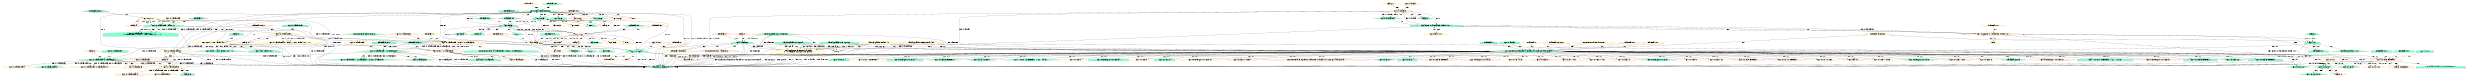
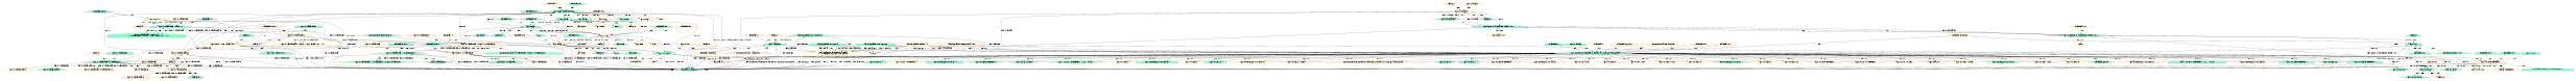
  digraph {
    fontname="DejaVu Sans Mono"
    node [color=red fillcolor=lightyellow fontname="DejaVu Sans Mono" shape=diamond style=filled]
    edge [fontname="DejaVu Sans Mono"]
    n1 [color=darkorange fillcolor=aquamarine label="(Call,work[i]*2)"]
    n2 [color=darkorange fillcolor=aquamarine label="(Call,work[work[i]*2])"]
    n3 [label="(Literal,2)"]
    n4 [label="(Call,work[i]&0x80000000UL)" shape=house]
    n5 [color=darkorange fillcolor=aquamarine label="(Call,work[i]>>16)"]
    n6 [fillcolor=aquamarine label="(MethodReturn,static int)"]
    n7 [label="(Literal,0x80000000UL)" shape=house]
    n8 [fillcolor=aquamarine label="(ControlStructure,if(work[i]&0x80000000UL))" shape=house]
    n9 [fillcolor=aquamarine label="(Call,work[i]*2)"]
    n10 [color=darkorange label="(Call,work[i]>>16)"]
    n11 [color=darkorange fillcolor=aquamarine label="(Call,work[i]=top)" shape=house]
    n12 [label="(Call,free(work))"]
    n13 [label="(Block,)"]
    n14 [color=darkorange label="(Identifier,top)" shape=house]
    n15 [color=darkorange fillcolor=aquamarine label="(Call,top-=3)" shape=house]
    n16 [fillcolor=aquamarine label="(Call,top-=2)" shape=house]
    n17 [label="(Call,top-=4)"]
    n18 [color=darkorange label="(Call,top-=3)"]
    n19 [color=darkorange label="(Call,top+2)" shape=house]
    n20 [color=darkorange label="(Call,top+1)"]
    n21 [color=darkorange fillcolor=aquamarine label="(Block,)" shape=house]
    n22 [color=darkorange label="(Literal,3)" shape=house]
    n23 [color=darkorange fillcolor=aquamarine label="(Literal,2)" shape=house]
    n24 [fillcolor=aquamarine label="(Block,)"]
    n25 [fillcolor=aquamarine label="(Call,top+1)"]
    n26 [label="(Block,)" shape=house]
    n27 [color=darkorange label="(Call,top+1)"]
    n28 [color=darkorange fillcolor=aquamarine label="(Call,top+2)"]
    n29 [color=darkorange label="(Call,top+3)" shape=house]
    n30 [label="(Literal,4)"]
    n31 [fillcolor=aquamarine label="(Block,)"]
    n32 [color=darkorange fillcolor=aquamarine label="(Call,top+2)" shape=house]
    n33 [label="(Call,top+1)" shape=house]
    n34 [fillcolor=aquamarine label="(Literal,3)"]
    n35 [color=darkorange fillcolor=aquamarine label="(Call,top=s->used_entries*3-2)"]
    n36 [color=darkorange label="(Call,s->used_entries*3-2)" shape=house]
    n37 [fillcolor=aquamarine label="(Call,top-=3)" shape=house]
    n38 [label="(Call,top-=4)"]
    n39 [color=darkorange fillcolor=aquamarine label="(Call,top-=3)"]
    n40 [label="(Call,top-=2)" shape=house]
    n41 [color=darkorange label="(Block,)"]
    n42 [label="(Literal,2)" shape=house]
    n43 [color=darkorange label="(Call,s->used_entries*3)" shape=house]
    n44 [label="(Call,s->used_entries*2)" shape=house]
    n45 [color=darkorange label="(Call,s->used_entries*2)"]
    n46 [fillcolor=aquamarine label="(Literal,3)" shape=house]
    n47 [color=darkorange fillcolor=aquamarine label="(Call,s->used_entries*(s->dec_leafw+1))"]
    n48 [color=darkorange label="(Call,s->used_entries*2)" shape=house]
    n49 [color=darkorange fillcolor=aquamarine label="(Call,s->used_entries*2)"]
    n50 [color=darkorange label="(Call,s->used_entries*(s->dec_leafw+1)-2)"]
    n51 [label="(Call,s->dec_leafw+1)" shape=house]
    n52 [label="(Call,s->used_entries > INT_MAX/(s->dec_leafw+1))" shape=house]
    n53 [label="(Call,INT_MAX/(s->dec_leafw+1))" shape=house]
    n54 [color=darkorange fillcolor=aquamarine label="(Call,s->used_entries * (s->dec_leafw+1))"]
    n55 [color=darkorange fillcolor=aquamarine label="(ControlStructure,if (s->used_entries > INT_MAX/(s->dec_leafw+1)))" shape=house]
    n56 [color=darkorange label="(Call,s->dec_leafw+1)"]
    n57 [fillcolor=aquamarine label="(Call,INT_MAX/s->dec_nodeb)" shape=house]
    n58 [fillcolor=aquamarine label="(Call,s->dec_leafw+1)"]
    n59 [color=darkorange fillcolor=aquamarine label="(Call,s->used_entries * (s->dec_leafw+1) > INT_MAX/s->dec_nodeb)"]
    n60 [color=darkorange fillcolor=aquamarine label="(Call,s->used_entries > INT_MAX/2)" shape=house]
    n61 [color=darkorange label="(Call,INT_MAX/2)" shape=house]
    n62 [color=darkorange label="(Call,s->used_entries*2)"]
    n63 [color=darkorange fillcolor=aquamarine label="(Call,s->used_entries > INT_MAX/2 ||\n      s->used_entries*2 > INT_MAX/((long) sizeof(*work)) - 1)" shape=house]
    n64 [color=darkorange label="(Call,INT_MAX/((long) sizeof(*work)))" shape=house]
    n65 [label="(Literal,2)"]
    n66 [label="(Literal,2)"]
    n67 [color=darkorange label="(Call,s->used_entries*2 > INT_MAX/((long) sizeof(*work)) - 1)" shape=house]
    n68 [fillcolor=aquamarine label="(Call,(long) sizeof(*work))" shape=house]
-   n69 [color=darkorange fillcolor=aquamarine label="(Call,INT_MAX/((long) sizeof(*work)) - 1)"]
    n70 [fillcolor=aquamarine label="(Call,_make_words(lengthlist,s->entries,work,quantvals,s,opb,maptype))"]
    n71 [color=darkorange fillcolor=aquamarine label="(Call,work[i]>>8)" shape=house]
    n72 [color=darkorange label="(Call,work[i] & 0x80000000UL)" shape=house]
    n73 [fillcolor=aquamarine label="(Call,out[top]=work[work[i]*2])" shape=house]
    n74 [color=darkorange fillcolor=aquamarine label="(Call,work[i+1]&0x80000000UL)"]
    n75 [fillcolor=aquamarine label="(Call,work[i] & 0xffff)"]
    n76 [color=darkorange fillcolor=aquamarine label="(Call,((work[i] & 0x80000000UL) >> 16) | work[i])"]
    n77 [color=darkorange label="(Call,work[i+1]*2)" shape=house]
    n78 [color=darkorange fillcolor=aquamarine label="(Call,out[top+1]=work[work[i+1]*2])" shape=house]
    n79 [color=darkorange label="(Call,work[i+1]*2)" shape=house]
    n80 [color=darkorange fillcolor=aquamarine label="(Call,work[i]>>8)" shape=house]
    n81 [color=darkorange label="(Call,out[top+1]=work[work[i+1]*2])"]
    n82 [label="(Call,work[i+1] & 0xffff)"]
    n83 [label="(ControlStructure,if(_make_words(lengthlist,s->entries,work,quantvals,s,opb,maptype)))"]
    n84 [fillcolor=aquamarine label="(Call,work[i]*2)"]
    n85 [fillcolor=aquamarine label="(Call,work[i]*2)" shape=house]
    n86 [label="(Call,work[i+1]&0x80000000UL)"]
    n87 [label="(Call,out[top]=work[work[i]*2])"]
    n88 [color=darkorange label="(Call,work[i] & 0xff)" shape=house]
    n89 [label="(Call,work[i+1]*2)"]
    n90 [label="(Call,work[i] & 0xff)" shape=house]
    n91 [color=darkorange label="(Call,work[i+1] & 0xff)" shape=house]
    n92 [label="(Call,work[i+1]>>8)" shape=house]
    n93 [color=darkorange fillcolor=aquamarine label="(Call,out[top]=work[work[i]*2])"]
    n94 [color=darkorange label="(Call,work[i+1]*2)" shape=house]
    n95 [color=darkorange label="(Call,work[i+1]>>16)" shape=house]
    n96 [label="(Call,work[i]&0x80000000UL)"]
    n97 [label="(Call,work[i] & 0x80000000UL)"]
    n98 [color=darkorange label="(Call,work[i] & 0xffff)"]
    n99 [label="(Call,free(work))"]
    n100 [color=darkorange label="(Call,work[i+1] & 0xffff)" shape=house]
    n101 [color=darkorange fillcolor=aquamarine label="(Call,out[top]=work[work[i]*2])"]
    n102 [label="(Call,work[i+1] & 0xff)"]
    n103 [color=darkorange label="(Call,work[i+1]>>8)" shape=house]
    n104 [color=darkorange fillcolor=aquamarine label="(Identifier,maptype)"]
    n105 [label="(Call,out[top+1]=work[work[i+1]*2])"]
    n106 [fillcolor=aquamarine label="(Call,((work[i] & 0x80000000UL) >> 24) | work[i])" shape=house]
    n107 [label="(Call,out[top+1]=work[work[i+1]*2])"]
    n108 [fillcolor=aquamarine label="(Call,work[i+1]&0x80000000UL)" shape=house]
    n109 [color=darkorange fillcolor=aquamarine label="(Call,work[i+1]>>16)"]
    n110 [fillcolor=aquamarine label="(Call,work[i+1]&0x80000000UL)" shape=house]
    n111 [color=darkorange fillcolor=aquamarine label="(Call,!lengthlist)" shape=house]
    n112 [label="(Identifier,lengthlist)" shape=house]
    n113 [color=darkorange label="(Call,_make_words(lengthlist,s->entries,\n\t\t   s->dec_table,quantvals,s,opb,maptype))" shape=house]
    n114 [label="(ControlStructure,if (!lengthlist))"]
    n115 [color=darkorange fillcolor=aquamarine label="(MethodParameterIn,char *lengthlist)"]
    1000104 [shape=house]
    n117 [label="(Call,s->entries*2)"]
    n118 [fillcolor=aquamarine label="(Call,calloc((s->entries*2+1),sizeof(*work)))" shape=house]
    n119 [fillcolor=aquamarine label="(Literal,2)"]
    n120 [color=darkorange fillcolor=aquamarine label="(Call,s->entries*2+1)"]
-   n121 [label="(Call,work=calloc((s->entries*2+1),sizeof(*work)))"]
+   n121 [fillcolor=aquamarine label="(Call,work=calloc((s->entries*2+1),sizeof(*work)))"]
    n122 [color=darkorange label="(Call,sizeof(*work))" shape=house]
    n123 [fillcolor=aquamarine label="(Call,!work)" shape=house]
    n124 [color=darkorange fillcolor=aquamarine label="(ControlStructure,if (!work))"]
    n125 [color=darkorange fillcolor=aquamarine label="(Identifier,work)" shape=house]
    n126 [color=darkorange label="(Block,)" shape=house]
    n127 [color=darkorange fillcolor=aquamarine label="(MethodParameterIn,long quantvals)" shape=house]
    n128 [color=darkorange label="(MethodParameterIn,codebook *s)" shape=house]
    n129 [label="(MethodParameterIn,oggpack_buffer *opb)" shape=house]
    n130 [color=darkorange fillcolor=aquamarine label="(MethodParameterIn,int maptype)" shape=house]
    n131 [fillcolor=aquamarine label="(Identifier,INT_MAX)"]
    n132 [fillcolor=aquamarine label="(Identifier,s)" shape=house]
    n133 [fillcolor=aquamarine label="(Identifier,s)"]
    n134 [color=darkorange label="(Call,s->used_entries)" shape=house]
    n135 [fillcolor=aquamarine label="(Identifier,out)"]
-   n136 [label="(Identifier,i)" shape=house]
+   n136 [label="(Literal,i)" shape=house]
    n137 [fillcolor=aquamarine label="(Identifier,INT_MAX)" shape=house]
    n138 [color=darkorange fillcolor=aquamarine label="(ControlStructure,goto error_out;)"]
    n139 [fillcolor=aquamarine label="(Identifier,INT_MAX)"]
    n140 [fillcolor=aquamarine label="(Literal,1)" shape=house]
    n141 [fillcolor=aquamarine label="(Identifier,out)"]
    n142 [fillcolor=aquamarine label="(Identifier,work)" shape=house]
    n143 [color=darkorange label="(Call,s->used_entries)" shape=house]
    n144 [color=darkorange label="(Call,work[i])" shape=house]
    n145 [color=darkorange fillcolor=aquamarine label="(Call,s->entries)" shape=house]
    n146 [color=darkorange label="(Identifier,s)"]
    n147 [label="(Literal,1)"]
    n148 [label="(Call,s->used_entries)" shape=house]
    n149 [color=darkorange label="(Identifier,s)"]
    n150 [label="(Identifier,quantvals)" shape=house]
    n151 [fillcolor=aquamarine label="(Call,s->used_entries)" shape=house]
    n152 [label="(Identifier,top)"]
    n153 [color=darkorange fillcolor=aquamarine label="(Identifier,top)"]
    n154 [color=darkorange label="(Literal,1)"]
    n155 [color=darkorange fillcolor=aquamarine label="(Identifier,out)" shape=house]
    n156 [color=darkorange label="(Identifier,lengthlist)"]
    n157 [fillcolor=aquamarine label="(Call,s->used_entries)" shape=house]
    n158 [color=darkorange fillcolor=aquamarine label="(Identifier,work)" shape=house]
    n159 [label="(Identifier,s)"]
    n160 [fillcolor=aquamarine label="(Call,work[i])" shape=house]
    n161 [color=darkorange label="(Call,s->entries)" shape=house]
    n162 [label="(Literal,2)"]
    n163 [label="(Call,s->used_entries)"]
    n164 [label="(Identifier,top)" shape=house]
    n165 [color=darkorange label="(Identifier,work)"]
    n166 [color=darkorange label="(ControlStructure,goto error_out;)"]
    n167 [label="(Identifier,opb)"]
    n168 [label="(Identifier,top)"]
    n169 [label="(Identifier,INT_MAX)"]
    n170 [label="(Call,work[i])"]
    n171 [fillcolor=aquamarine label="(Identifier,out)" shape=house]
    n172 [color=darkorange fillcolor=aquamarine label="(Identifier,top)"]
    n173 [color=darkorange label="(Identifier,s)" shape=house]
    n174 [label="(Identifier,work)" shape=house]
    n175 [color=darkorange fillcolor=aquamarine label="(Literal,1)"]
    n1 -> n2 [label="AST: "]
    n1 -> n3 [label="CFG: "]
    n2 -> n1 [label="CFG: "]
    n3 -> n1 [label="AST: "]
    n4 -> n1 [label="DDG: work[i]"]
    n4 -> n5 [label="DDG: work[i]"]
    n4 -> n6 [label="DDG: work[i]&0x80000000UL"]
    n4 -> n7 [label="CFG: "]
    n4 -> n8 [label="AST: "]
    n4 -> n9 [label="DDG: work[i]"]
    n4 -> n10 [label="DDG: work[i]"]
    n7 -> n4 [label="AST: "]
    n11 -> n4 [label="DDG: work[i]"]
    n11 -> n6 [label="DDG: work[i]"]
    n11 -> n6 [label="DDG: top"]
    n11 -> n12 [label="DDG: work[i]"]
    n11 -> n13 [label="AST: "]
    n11 -> n14 [label="CFG: "]
    n14 -> n11 [label="AST: "]
    n15 -> n11 [label="DDG: top"]
    n15 -> n16 [label="DDG: top"]
    n15 -> n17 [label="DDG: top"]
    n15 -> n18 [label="DDG: top"]
    n15 -> n19 [label="DDG: top"]
    n15 -> n20 [label="DDG: top"]
    n15 -> n21 [label="AST: "]
    n15 -> n22 [label="CFG: "]
    n16 -> n11 [label="DDG: top"]
    n16 -> n15 [label="DDG: top"]
    n16 -> n17 [label="DDG: top"]
    n16 -> n18 [label="DDG: top"]
    n16 -> n23 [label="CFG: "]
    n16 -> n24 [label="AST: "]
    n16 -> n25 [label="DDG: top"]
    n17 -> n11 [label="DDG: top"]
    n17 -> n15 [label="DDG: top"]
    n17 -> n16 [label="DDG: top"]
    n17 -> n18 [label="DDG: top"]
    n17 -> n26 [label="AST: "]
    n17 -> n27 [label="DDG: top"]
    n17 -> n28 [label="DDG: top"]
    n17 -> n29 [label="DDG: top"]
    n17 -> n30 [label="CFG: "]
    n18 -> n11 [label="DDG: top"]
    n18 -> n15 [label="DDG: top"]
    n18 -> n16 [label="DDG: top"]
    n18 -> n17 [label="DDG: top"]
    n18 -> n31 [label="AST: "]
    n18 -> n32 [label="DDG: top"]
    n18 -> n33 [label="DDG: top"]
    n18 -> n34 [label="CFG: "]
    n22 -> n15 [label="AST: "]
    n23 -> n16 [label="AST: "]
    n30 -> n17 [label="AST: "]
    n34 -> n18 [label="AST: "]
    n35 -> n6 [label="DDG: top"]
    n35 -> n6 [label="DDG: s->used_entries*3-2"]
    n35 -> n15 [label="DDG: top"]
    n35 -> n16 [label="DDG: top"]
    n35 -> n17 [label="DDG: top"]
    n35 -> n18 [label="DDG: top"]
    n35 -> n36 [label="CFG: "]
    n35 -> n37 [label="DDG: top"]
    n35 -> n38 [label="DDG: top"]
    n35 -> n39 [label="DDG: top"]
    n35 -> n40 [label="DDG: top"]
    n35 -> n41 [label="AST: "]
    n36 -> n6 [label="DDG: s->used_entries*3"]
    n36 -> n35 [label="AST: "]
    n36 -> n35 [label="DDG: s->used_entries*3"]
    n36 -> n35 [label="DDG: 2"]
    n36 -> n42 [label="CFG: "]
    n42 -> n36 [label="AST: "]
    n42 -> n43 [label="CFG: "]
    n43 -> n36 [label="AST: "]
    n43 -> n36 [label="DDG: s->used_entries"]
    n43 -> n36 [label="DDG: 3"]
    n43 -> n44 [label="DDG: s->used_entries"]
    n43 -> n45 [label="DDG: s->used_entries"]
    n43 -> n46 [label="CFG: "]
    n46 -> n43 [label="AST: "]
    n47 -> n6 [label="DDG: s->used_entries"]
    n47 -> n6 [label="DDG: s->dec_leafw+1"]
    n47 -> n43 [label="DDG: s->used_entries"]
    n47 -> n48 [label="DDG: s->used_entries"]
    n47 -> n49 [label="DDG: s->used_entries"]
    n47 -> n50 [label="AST: "]
    n47 -> n50 [label="DDG: s->used_entries"]
    n47 -> n50 [label="DDG: s->dec_leafw+1"]
    n47 -> n51 [label="CFG: "]
    n51 -> n47 [label="AST: "]
    n52 -> n6 [label="DDG: s->used_entries"]
    n52 -> n6 [label="DDG: INT_MAX/(s->dec_leafw+1)"]
    n52 -> n6 [label="DDG: s->used_entries > INT_MAX/(s->dec_leafw+1)"]
    n52 -> n47 [label="DDG: s->used_entries"]
    n52 -> n53 [label="CFG: "]
    n52 -> n54 [label="DDG: s->used_entries"]
    n52 -> n55 [label="AST: "]
    n53 -> n6 [label="DDG: INT_MAX"]
    n53 -> n6 [label="DDG: s->dec_leafw+1"]
    n53 -> n52 [label="AST: "]
    n53 -> n52 [label="DDG: INT_MAX"]
    n53 -> n52 [label="DDG: s->dec_leafw+1"]
    n53 -> n56 [label="CFG: "]
    n53 -> n57 [label="DDG: INT_MAX"]
    n54 -> n6 [label="DDG: s->dec_leafw+1"]
    n54 -> n6 [label="DDG: s->used_entries"]
    n54 -> n47 [label="DDG: s->used_entries"]
    n54 -> n58 [label="CFG: "]
    n54 -> n59 [label="AST: "]
    n54 -> n59 [label="DDG: s->used_entries"]
    n54 -> n59 [label="DDG: s->dec_leafw+1"]
    n56 -> n53 [label="AST: "]
    n58 -> n54 [label="AST: "]
    n60 -> n6 [label="DDG: s->used_entries"]
    n60 -> n6 [label="DDG: INT_MAX/2"]
    n60 -> n52 [label="DDG: s->used_entries"]
    n60 -> n61 [label="CFG: "]
    n60 -> n62 [label="DDG: s->used_entries"]
    n60 -> n63 [label="AST: "]
    n60 -> n63 [label="DDG: s->used_entries"]
    n60 -> n63 [label="DDG: INT_MAX/2"]
    n61 -> n6 [label="DDG: INT_MAX"]
    n61 -> n53 [label="DDG: INT_MAX"]
    n61 -> n60 [label="AST: "]
    n61 -> n60 [label="DDG: INT_MAX"]
    n61 -> n60 [label="DDG: 2"]
    n61 -> n64 [label="DDG: INT_MAX"]
    n61 -> n65 [label="CFG: "]
    n62 -> n6 [label="DDG: s->used_entries"]
    n62 -> n52 [label="DDG: s->used_entries"]
    n62 -> n66 [label="CFG: "]
    n62 -> n67 [label="AST: "]
    n62 -> n67 [label="DDG: s->used_entries"]
    n62 -> n67 [label="DDG: 2"]
    n63 -> n60 [label="CFG: "]
    n64 -> n6 [label="DDG: INT_MAX"]
    n64 -> n6 [label="DDG: (long) sizeof(*work)"]
    n64 -> n53 [label="DDG: INT_MAX"]
    n64 -> n68 [label="CFG: "]
-   n64 -> n69 [label="AST: "]
-   n64 -> n69 [label="DDG: INT_MAX"]
-   n64 -> n69 [label="DDG: (long) sizeof(*work)"]
    n65 -> n61 [label="AST: "]
    n66 -> n62 [label="AST: "]
    n68 -> n64 [label="AST: "]
    n70 -> n1 [label="DDG: work"]
    n70 -> n4 [label="DDG: work"]
    n70 -> n5 [label="DDG: work"]
    n70 -> n6 [label="DDG: _make_words(lengthlist,s->entries,work,quantvals,s,opb,maptype)"]
    n70 -> n6 [label="DDG: quantvals"]
    n70 -> n6 [label="DDG: maptype"]
    n70 -> n6 [label="DDG: s"]
    n70 -> n6 [label="DDG: opb"]
    n70 -> n6 [label="DDG: s->entries"]
    n70 -> n6 [label="DDG: lengthlist"]
    n70 -> n9 [label="DDG: work"]
    n70 -> n10 [label="DDG: work"]
    n70 -> n12 [label="DDG: work"]
    n70 -> n71 [label="DDG: work"]
    n70 -> n72 [label="DDG: work"]
    n70 -> n73 [label="DDG: work"]
    n70 -> n74 [label="DDG: work"]
    n70 -> n75 [label="DDG: work"]
    n70 -> n76 [label="DDG: work"]
    n70 -> n77 [label="DDG: work"]
    n70 -> n78 [label="DDG: work"]
    n70 -> n79 [label="DDG: work"]
    n70 -> n80 [label="DDG: work"]
    n70 -> n81 [label="DDG: work"]
    n70 -> n82 [label="DDG: work"]
    n70 -> n83 [label="AST: "]
    n70 -> n84 [label="DDG: work"]
    n70 -> n85 [label="DDG: work"]
    n70 -> n86 [label="DDG: work"]
    n70 -> n87 [label="DDG: work"]
    n70 -> n88 [label="DDG: work"]
    n70 -> n89 [label="DDG: work"]
    n70 -> n90 [label="DDG: work"]
    n70 -> n91 [label="DDG: work"]
    n70 -> n92 [label="DDG: work"]
    n70 -> n93 [label="DDG: work"]
    n70 -> n94 [label="DDG: work"]
    n70 -> n95 [label="DDG: work"]
    n70 -> n96 [label="DDG: work"]
    n70 -> n97 [label="DDG: work"]
    n70 -> n98 [label="DDG: work"]
    n70 -> n99 [label="DDG: work"]
    n70 -> n100 [label="DDG: work"]
    n70 -> n101 [label="DDG: work"]
    n70 -> n102 [label="DDG: work"]
    n70 -> n103 [label="DDG: work"]
    n70 -> n104 [label="CFG: "]
    n70 -> n105 [label="DDG: work"]
    n70 -> n106 [label="DDG: work"]
    n70 -> n107 [label="DDG: work"]
    n70 -> n108 [label="DDG: work"]
    n70 -> n109 [label="DDG: work"]
    n70 -> n110 [label="DDG: work"]
    n104 -> n70 [label="AST: "]
    n111 -> n6 [label="DDG: !lengthlist"]
    n111 -> n6 [label="DDG: lengthlist"]
    n111 -> n70 [label="DDG: lengthlist"]
    n111 -> n112 [label="CFG: "]
    n111 -> n113 [label="DDG: lengthlist"]
    n111 -> n114 [label="AST: "]
    n112 -> n111 [label="AST: "]
    n115 -> n6 [label="DDG: lengthlist"]
    n115 -> n70 [label="DDG: lengthlist"]
    n115 -> n111 [label="DDG: lengthlist"]
    n115 -> n113 [label="DDG: lengthlist"]
    n115 -> 1000104 [label="AST: "]
    n117 -> n6 [label="DDG: s->entries"]
    n117 -> n70 [label="DDG: s->entries"]
    n117 -> n118 [label="DDG: s->entries"]
    n117 -> n118 [label="DDG: 2"]
    n117 -> n119 [label="CFG: "]
    n117 -> n120 [label="AST: "]
    n117 -> n120 [label="DDG: s->entries"]
    n117 -> n120 [label="DDG: 2"]
    n118 -> n6 [label="DDG: s->entries*2+1"]
    n118 -> n121 [label="AST: "]
    n118 -> n121 [label="DDG: s->entries*2+1"]
    n118 -> n122 [label="CFG: "]
    n119 -> n117 [label="AST: "]
    n120 -> n118 [label="AST: "]
    n121 -> n6 [label="DDG: calloc((s->entries*2+1),sizeof(*work))"]
    n121 -> n118 [label="CFG: "]
    n121 -> n123 [label="DDG: work"]
    n121 -> n126 [label="AST: "]
    n122 -> n118 [label="AST: "]
    n123 -> n6 [label="DDG: work"]
    n123 -> n6 [label="DDG: !work"]
    n123 -> n70 [label="DDG: work"]
    n123 -> n124 [label="AST: "]
    n123 -> n125 [label="CFG: "]
    n125 -> n121 [label="CFG: "]
    n125 -> n123 [label="AST: "]
    n127 -> n6 [label="DDG: quantvals"]
    n127 -> n70 [label="DDG: quantvals"]
    n127 -> n113 [label="DDG: quantvals"]
    n127 -> 1000104 [label="AST: "]
    n128 -> n6 [label="DDG: s"]
    n128 -> n70 [label="DDG: s"]
    n128 -> n113 [label="DDG: s"]
    n128 -> 1000104 [label="AST: "]
    n129 -> n6 [label="DDG: opb"]
    n129 -> n70 [label="DDG: opb"]
    n129 -> n113 [label="DDG: opb"]
    n129 -> 1000104 [label="AST: "]
-   n130 -> n6 [label="DDG: maptype"]
    n130 -> n70 [label="DDG: maptype"]
    n130 -> n113 [label="DDG: maptype"]
    n130 -> 1000104 [label="AST: "]
    n131 -> n53 [label="AST: "]
    n132 -> n70 [label="CFG: "]
    n133 -> n60 [label="CFG: "]
    n134 -> n54 [label="AST: "]
    n135 -> n16 [label="CFG: "]
    n136 -> n11 [label="CFG: "]
    n137 -> n54 [label="CFG: "]
    n138 -> n52 [label="CFG: "]
    n139 -> n61 [label="AST: "]
    n140 -> n64 [label="CFG: "]
    n141 -> n17 [label="CFG: "]
    n142 -> n4 [label="CFG: "]
    n143 -> n60 [label="AST: "]
    n144 -> n1 [label="AST: "]
    n145 -> n70 [label="AST: "]
    n146 -> n70 [label="AST: "]
    n147 -> n111 [label="CFG: "]
    n148 -> n43 [label="AST: "]
    n149 -> n35 [label="CFG: "]
    n150 -> n70 [label="AST: "]
    n151 -> n47 [label="AST: "]
    n152 -> n15 [label="AST: "]
    n153 -> n16 [label="AST: "]
    n154 -> n117 [label="CFG: "]
    n155 -> n18 [label="CFG: "]
    n156 -> n70 [label="AST: "]
    n156 -> n123 [label="CFG: "]
    n157 -> n62 [label="AST: "]
    n158 -> n4 [label="CFG: "]
    n159 -> n111 [label="CFG: "]
    n160 -> n4 [label="AST: "]
    n161 -> n117 [label="AST: "]
    n162 -> n47 [label="CFG: "]
    n163 -> n52 [label="AST: "]
    n164 -> n17 [label="AST: "]
    n165 -> n121 [label="AST: "]
    n166 -> n70 [label="CFG: "]
    n167 -> n70 [label="AST: "]
    n168 -> n18 [label="AST: "]
    n169 -> n62 [label="CFG: "]
    n169 -> n64 [label="AST: "]
    n170 -> n11 [label="AST: "]
    n171 -> n15 [label="CFG: "]
    n172 -> n35 [label="AST: "]
    n173 -> n52 [label="CFG: "]
    n174 -> n70 [label="AST: "]
    n175 -> n123 [label="CFG: "]
  }
